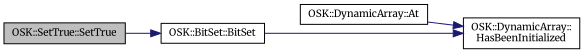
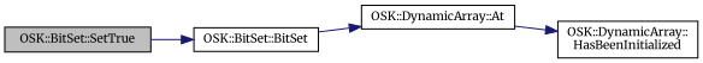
  digraph {
    fontname=Merriweather
    rankdir=LR
    node [color=black fillcolor=white fontname=Merriweather fontsize=10 shape=record style=filled]
    edge [color=midnightblue fontname=Merriweather fontsize=10 labelfontname=Helvetica labelfontsize=10 style=solid]
-   n1 [fillcolor=grey75 fontcolor=black height=0.2 label="OSK::SetTrue::SetTrue" width=0.4]
+   n1 [fillcolor=grey75 fontcolor=black height=0.2 label="OSK::BitSet::SetTrue" width=0.4]
    n2 [height=0.2 label="OSK::BitSet::BitSet" width=0.4]
    n3 [height=0.2 label="OSK::DynamicArray::At" width=0.4]
    n4 [height=0.2 label="OSK::DynamicArray::\lHasBeenInitialized" width=0.4]
    n1 -> n2
-   n2 -> n4
+   n2 -> n3
    n3 -> n4
  }
